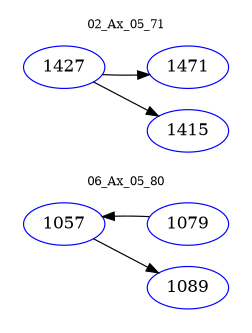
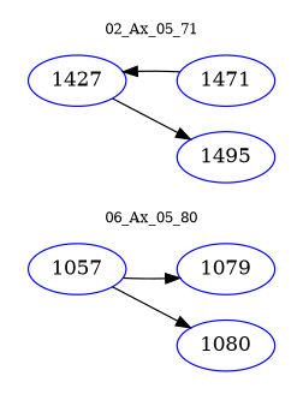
  digraph {
    rankdir=LR
    node [color=blue]
    edge [color=black]
    n1 [label=1057]
-   n2 [label=1089]
+   n2 [label=1080]
    n3 [label=1079]
    n4 [label=1427]
-   n5 [label=1415]
+   n5 [label=1495]
    n6 [label=1471]
    subgraph cluster_1 {
      color=white
      fontsize=10
      label="06_Ax_05_80"
      n1
      n2
      n3
    }
    subgraph cluster_2 {
      color=white
      fontsize=10
      label="02_Ax_05_71"
      n4
      n5
      n6
    }
    n1 -> n2
-   n3 -> n1
+   n1 -> n3
    n4 -> n5
-   n4 -> n6
+   n6 -> n4
  }
